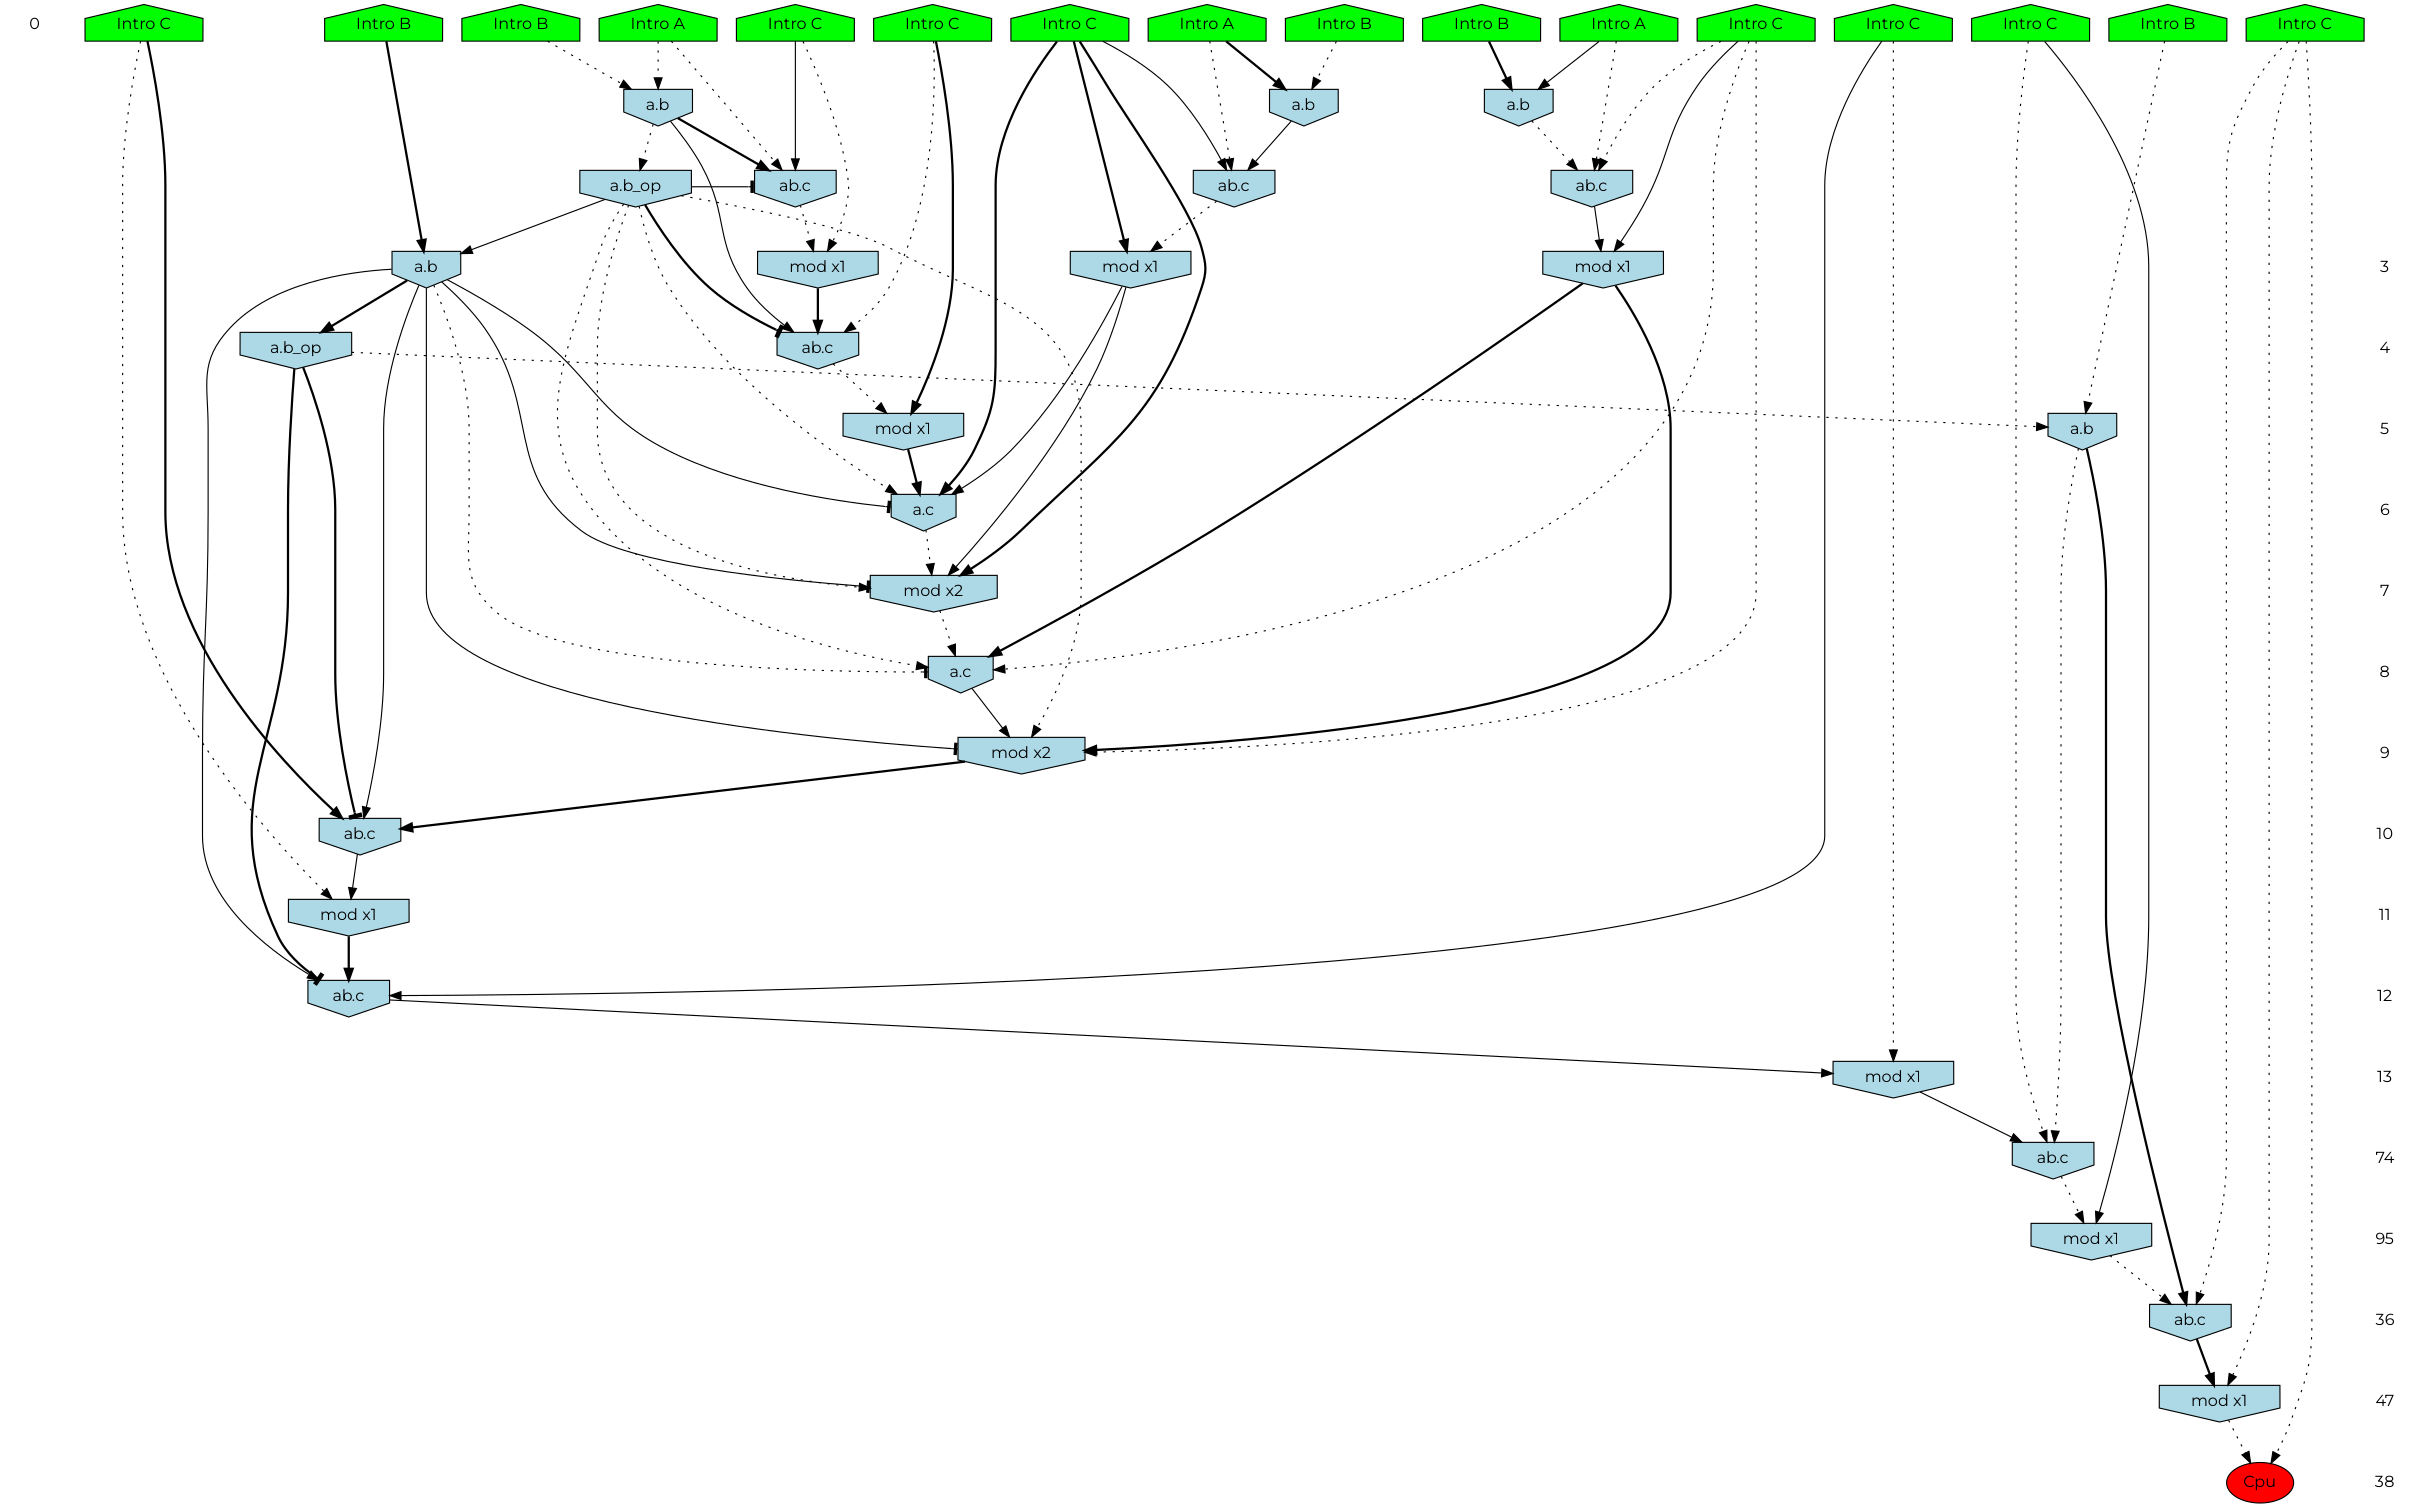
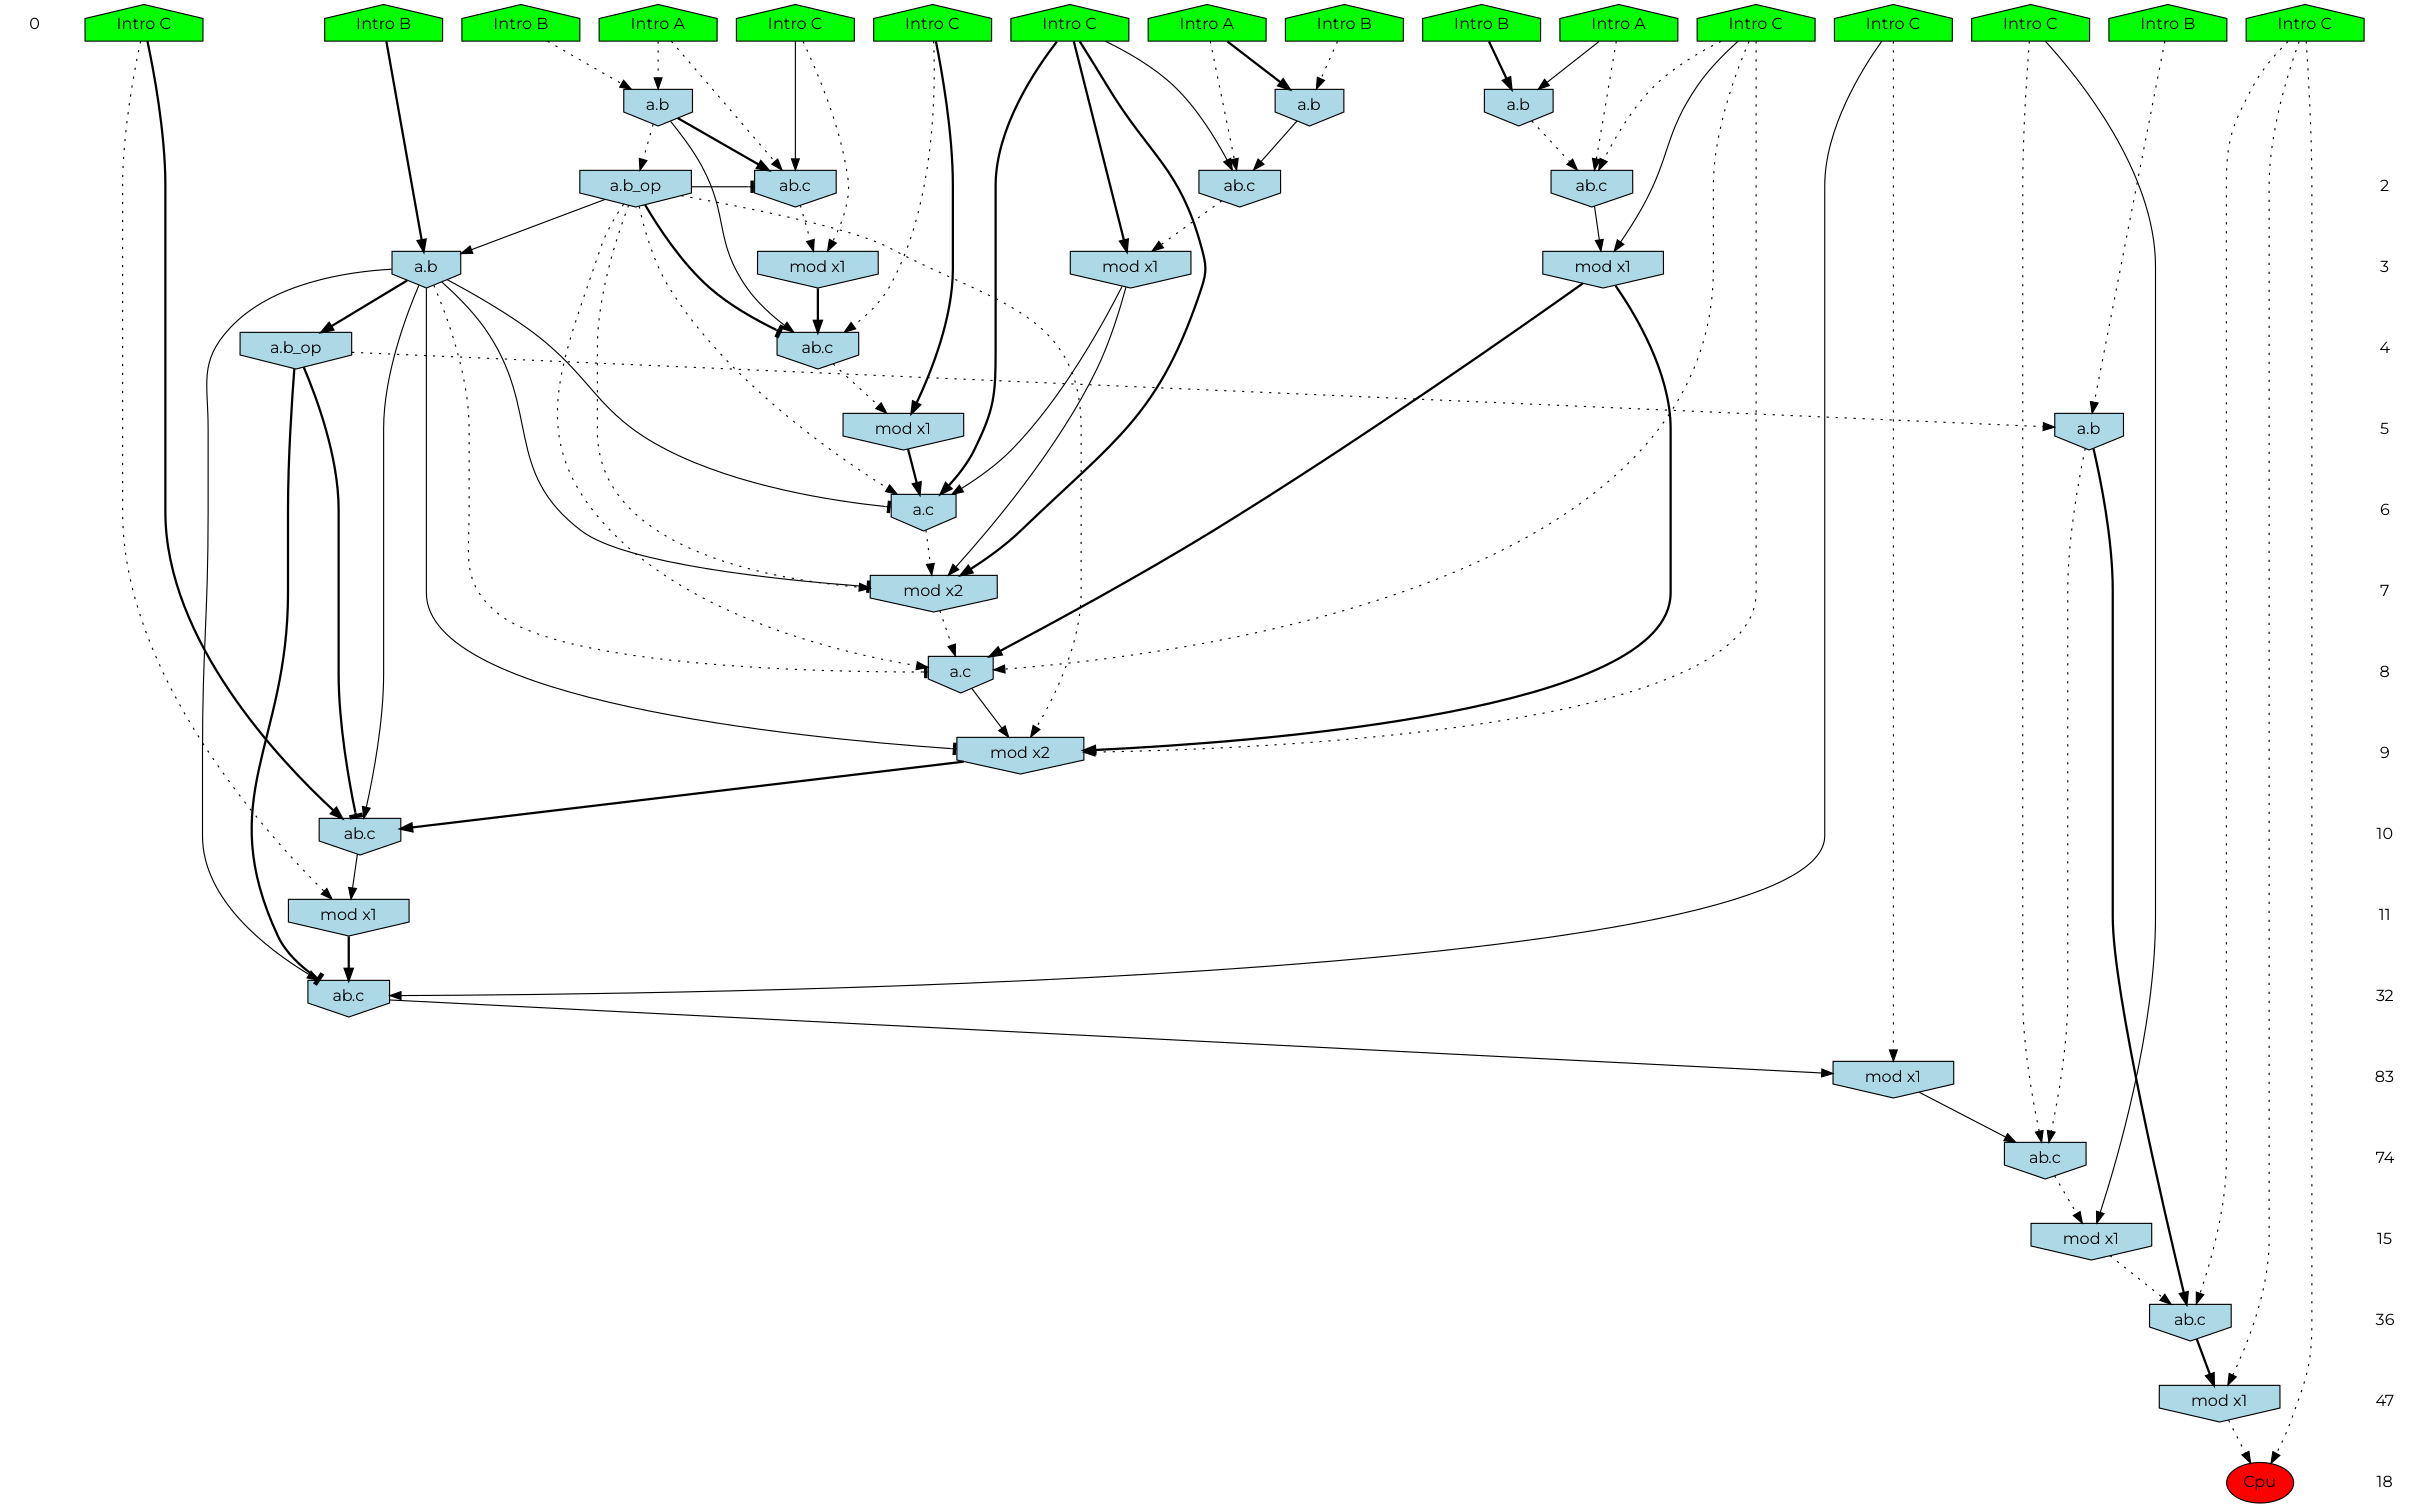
  digraph {
    fontname=Montserrat
    ranksep=.5
    node [fontname=Montserrat shape=invhouse fillcolor=lightblue style=filled]
    edge [fontname=Montserrat style=dotted]
    0 [shape=plaintext fillcolor="" style=""]
    n2 [fillcolor=green label="Intro B" shape=house]
    n3 [fillcolor=green label="Intro A" shape=house]
    n4 [fillcolor=green label="Intro B" shape=house]
    n5 [fillcolor=green label="Intro B" shape=house]
    n6 [fillcolor=green label="Intro A" shape=house]
    n7 [fillcolor=green label="Intro B" shape=house]
    n8 [fillcolor=green label="Intro A" shape=house]
    n9 [fillcolor=green label="Intro B" shape=house]
    n10 [fillcolor=green label="Intro C" shape=house]
    n11 [fillcolor=green label="Intro C" shape=house]
    n12 [fillcolor=green label="Intro C" shape=house]
    n13 [fillcolor=green label="Intro C" shape=house]
    n14 [fillcolor=green label="Intro C" shape=house]
    n15 [fillcolor=green label="Intro C" shape=house]
    n16 [fillcolor=green label="Intro C" shape=house]
    n17 [fillcolor=green label="Intro C" shape=house]
    n18 [label="a.b"]
    n19 [label="a.b"]
    n20 [label="a.b"]
+   2 [shape=plaintext fillcolor="" style=""]
    n22 [label="ab.c"]
    n23 [label="ab.c"]
    n24 [label="ab.c"]
    n25 [label="a.b_op"]
    3 [shape=plaintext fillcolor="" style=""]
    n27 [label="mod x1"]
    n28 [label="mod x1"]
    n29 [label="mod x1"]
    n30 [label="a.b"]
    4 [shape=plaintext fillcolor="" style=""]
    n32 [label="ab.c"]
    n33 [label="a.b_op"]
    5 [shape=plaintext fillcolor="" style=""]
    n35 [label="mod x1"]
    n36 [label="a.b"]
    6 [shape=plaintext fillcolor="" style=""]
    n38 [label="a.c"]
    7 [shape=plaintext fillcolor="" style=""]
    n40 [label="mod x2"]
    8 [shape=plaintext fillcolor="" style=""]
    n42 [label="a.c"]
    9 [shape=plaintext fillcolor="" style=""]
    n44 [label="mod x2"]
    10 [shape=plaintext fillcolor="" style=""]
    n46 [label="ab.c"]
    11 [shape=plaintext fillcolor="" style=""]
    n48 [label="mod x1"]
-   12 [shape=plaintext fillcolor="" style=""]
+   12 [shape=plaintext label=32 fillcolor="" style=""]
    n50 [label="ab.c"]
-   13 [shape=plaintext fillcolor="" style=""]
+   13 [shape=plaintext label=83 fillcolor="" style=""]
    n52 [label="mod x1"]
    n53 [label=74 shape=plaintext fillcolor="" style=""]
    n54 [label="ab.c"]
-   15 [shape=plaintext label=95 fillcolor="" style=""]
+   15 [shape=plaintext fillcolor="" style=""]
    n56 [label="mod x1"]
    n57 [label=36 shape=plaintext fillcolor="" style=""]
    n58 [label="ab.c"]
    n59 [label=47 shape=plaintext fillcolor="" style=""]
    n60 [label="mod x1"]
-   18 [shape=plaintext label=38 fillcolor="" style=""]
+   18 [shape=plaintext fillcolor="" style=""]
    n62 [fillcolor=red label=Cpu shape=""]
    subgraph sub_1 {
      rank=same
      0
      n2
      n3
      n4
      n5
      n6
      n7
      n8
      n9
      n10
      n11
      n12
      n13
      n14
      n15
      n16
      n17
    }
    subgraph sub_2 {
      rank=same
      n18
      n19
      n20
    }
    subgraph sub_3 {
      rank=same
+     2
      n22
      n23
      n24
      n25
    }
    subgraph sub_4 {
      rank=same
      3
      n27
      n28
      n29
      n30
    }
    subgraph sub_5 {
      rank=same
      4
      n32
      n33
    }
    subgraph sub_6 {
      rank=same
      5
      n35
      n36
    }
    subgraph sub_7 {
      rank=same
      6
      n38
    }
    subgraph sub_8 {
      rank=same
      7
      n40
    }
    subgraph sub_9 {
      rank=same
      8
      n42
    }
    subgraph sub_10 {
      rank=same
      9
      n44
    }
    subgraph sub_11 {
      rank=same
      10
      n46
    }
    subgraph sub_12 {
      rank=same
      11
      n48
    }
    subgraph sub_13 {
      rank=same
      12
      n50
    }
    subgraph sub_14 {
      rank=same
      13
      n52
    }
    subgraph sub_15 {
      rank=same
      n53
      n54
    }
    subgraph sub_16 {
      rank=same
      15
      n56
    }
    subgraph sub_17 {
      rank=same
      n57
      n58
    }
    subgraph sub_18 {
      rank=same
      n59
      n60
    }
    subgraph sub_19 {
      rank=same
      18
      n62
    }
    n2 -> n30 [style=bold]
    n3 -> n20 [style=solid]
    n3 -> n24
    n4 -> n36
    n5 -> n18
    n6 -> n19
    n6 -> n22
    n7 -> n20 [style=bold]
    n8 -> n18 [style=bold]
    n8 -> n23
    n9 -> n19
    n10 -> n24
    n10 -> n29 [style=solid]
    n10 -> n42
    n10 -> n44
    n11 -> n50 [style=solid]
    n11 -> n52
    n12 -> n54
    n12 -> n56 [style=solid]
    n13 -> n22 [style=solid]
    n13 -> n27
    n14 -> n46 [style=bold]
    n14 -> n48
    n15 -> n58
    n15 -> n60
    n15 -> n62
    n16 -> n32
    n16 -> n35 [style=bold]
    n17 -> n23 [style=solid]
    n17 -> n28 [style=bold]
    n17 -> n38 [style=bold]
    n17 -> n40 [style=bold]
    n18 -> n23 [style=solid]
    n19 -> n22 [style=bold]
    n19 -> n25
    n19 -> n32 [style=solid]
    n20 -> n24
+   2 -> 3 [style=invis]
    n22 -> n27
    n23 -> n28
    n24 -> n29 [style=solid]
    n25 -> n22 [arrowhead=tee style=solid]
    n25 -> n30 [style=solid]
    n25 -> n32 [arrowhead=tee style=bold]
    n25 -> n38
    n25 -> n40
    n25 -> n42
    n25 -> n44
    3 -> 4 [style=invis]
    n27 -> n32 [style=bold]
    n28 -> n38 [style=solid]
    n28 -> n40 [style=solid]
    n29 -> n42 [style=bold]
    n29 -> n44 [style=bold]
    n30 -> n33 [style=bold]
    n30 -> n38 [arrowhead=tee style=solid]
    n30 -> n40 [arrowhead=tee style=solid]
    n30 -> n42 [arrowhead=tee]
    n30 -> n44 [arrowhead=tee style=solid]
    n30 -> n46 [style=solid]
    n30 -> n50 [style=solid]
    4 -> 5 [style=invis]
    n32 -> n35
    n33 -> n36
    n33 -> n46 [arrowhead=tee style=bold]
    n33 -> n50 [arrowhead=tee style=bold]
    5 -> 6 [style=invis]
    n35 -> n38 [style=bold]
    n36 -> n54
    n36 -> n58 [style=bold]
    6 -> 7 [style=invis]
    n38 -> n40
    7 -> 8 [style=invis]
    n40 -> n42
    8 -> 9 [style=invis]
    n42 -> n44 [style=solid]
    9 -> 10 [style=invis]
    n44 -> n46 [style=bold]
    10 -> 11 [style=invis]
    n46 -> n48 [style=solid]
    11 -> 12 [style=invis]
    n48 -> n50 [style=bold]
    12 -> 13 [style=invis]
    n50 -> n52 [style=solid]
    13 -> n53 [style=invis]
    n52 -> n54 [style=solid]
    n53 -> 15 [style=invis]
    n54 -> n56
    15 -> n57 [style=invis]
    n56 -> n58
    n57 -> n59 [style=invis]
    n58 -> n60 [style=bold]
    n59 -> 18 [style=invis]
    n60 -> n62
  }
